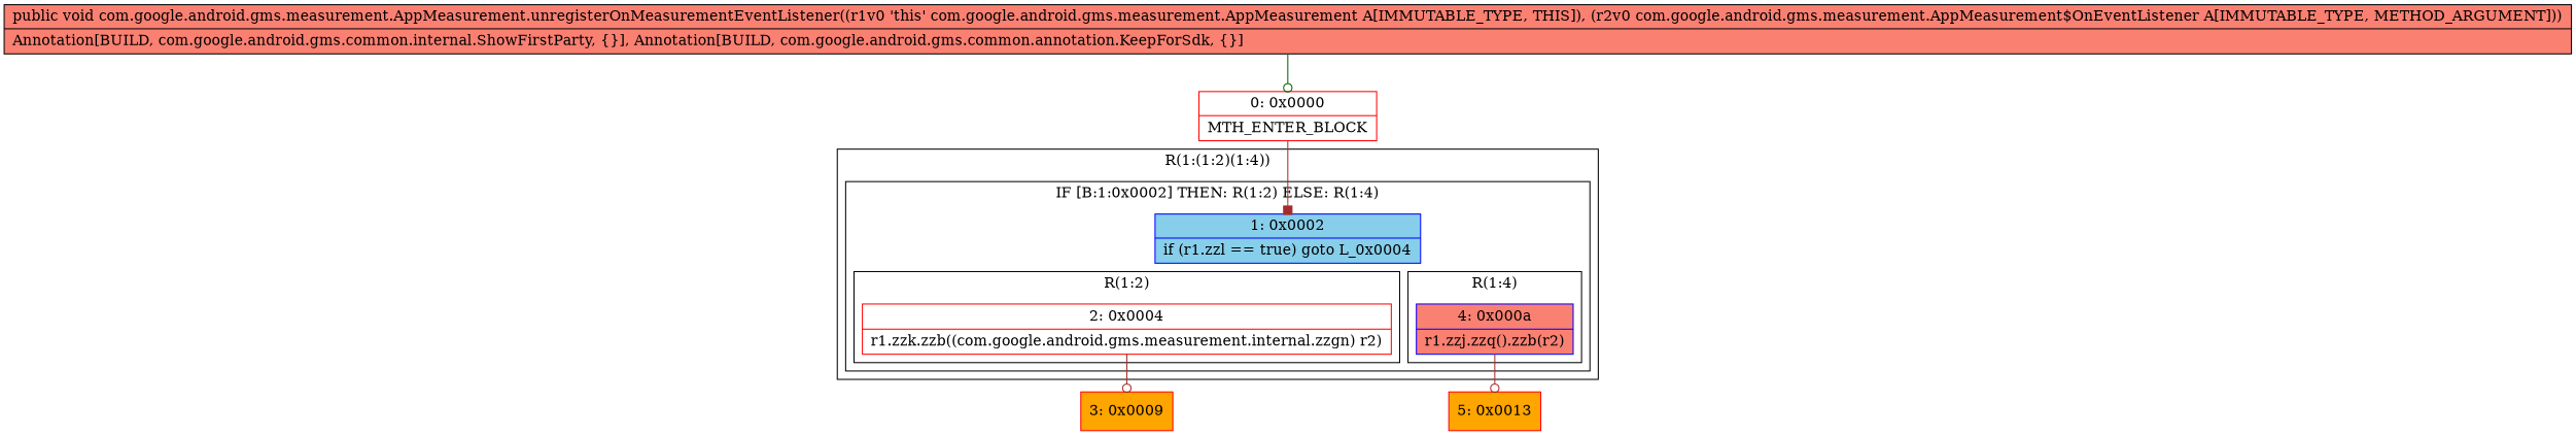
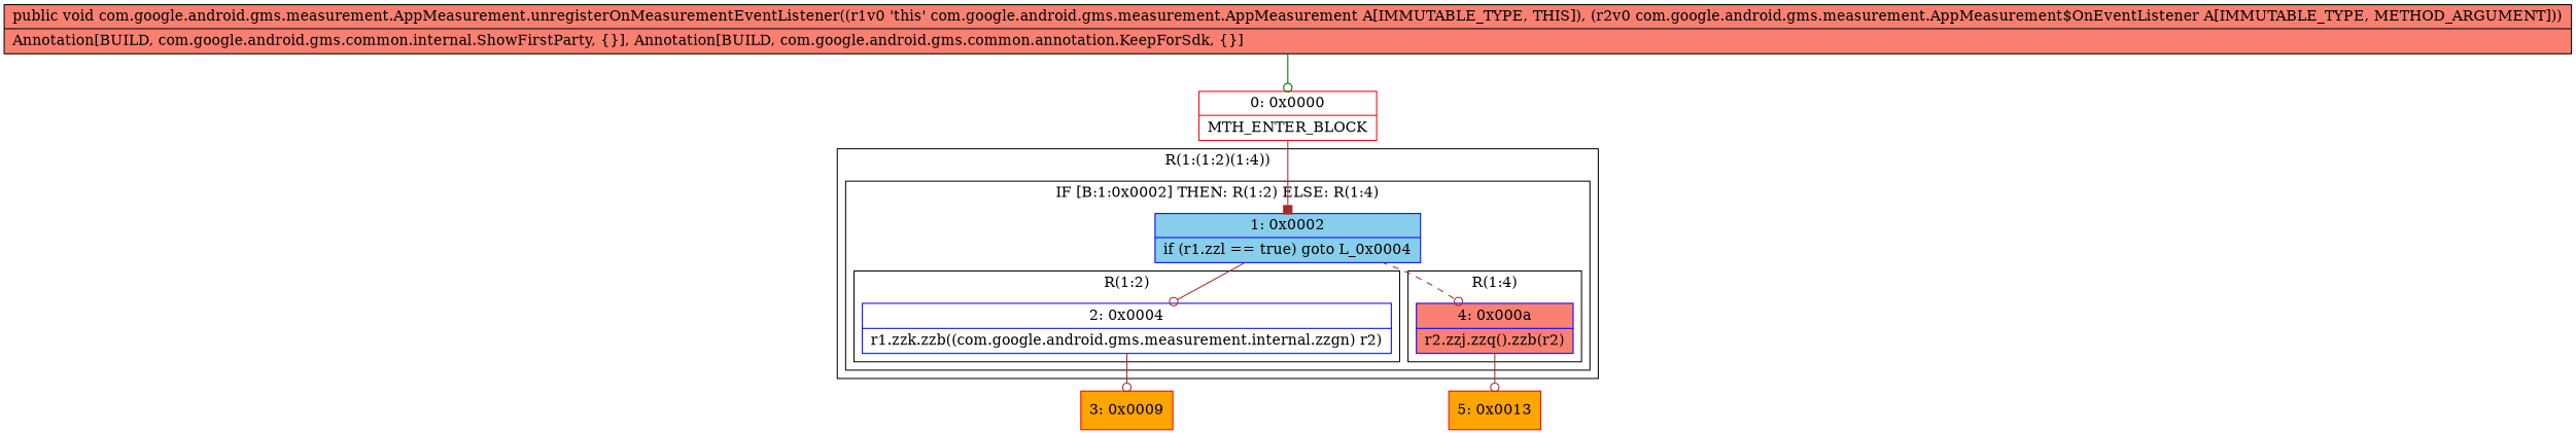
  digraph {
    node [color=blue fillcolor=white shape=record style=filled]
    edge [arrowhead=odot color=brown]
-   n1 [color=red label="{2\:\ 0x0004|r1.zzk.zzb((com.google.android.gms.measurement.internal.zzgn) r2)\l}"]
-   n2 [fillcolor=salmon label="{4\:\ 0x000a|r1.zzj.zzq().zzb(r2)\l}"]
+   n1 [label="{2\:\ 0x0004|r1.zzk.zzb((com.google.android.gms.measurement.internal.zzgn) r2)\l}"]
+   n2 [fillcolor=salmon label="{4\:\ 0x000a|r2.zzj.zzq().zzb(r2)\l}"]
    n3 [fillcolor=skyblue label="{1\:\ 0x0002|if (r1.zzl == true) goto L_0x0004\l}"]
    n4 [color=red fillcolor=orange label="{3\:\ 0x0009}"]
    n5 [color=red fillcolor=orange label="{5\:\ 0x0013}"]
    n6 [color=red label="{0\:\ 0x0000|MTH_ENTER_BLOCK\l}"]
    n7 [fillcolor=salmon label="{public void com.google.android.gms.measurement.AppMeasurement.unregisterOnMeasurementEventListener((r1v0 'this' com.google.android.gms.measurement.AppMeasurement A[IMMUTABLE_TYPE, THIS]), (r2v0 com.google.android.gms.measurement.AppMeasurement$OnEventListener A[IMMUTABLE_TYPE, METHOD_ARGUMENT]))  | Annotation[BUILD, com.google.android.gms.common.internal.ShowFirstParty, \{\}], Annotation[BUILD, com.google.android.gms.common.annotation.KeepForSdk, \{\}]\l}" color=""]
    subgraph cluster_1 {
      label="R(1:(1:2)(1:4))"
      subgraph cluster_2 {
        label="IF [B:1:0x0002] THEN: R(1:2) ELSE: R(1:4)"
        n3
        subgraph cluster_3 {
          label="R(1:2)"
          n1
        }
        subgraph cluster_4 {
          label="R(1:4)"
          n2
        }
      }
    }
    n1 -> n4
    n2 -> n5
+   n3 -> n1
+   n3 -> n2 [style=dashed]
    n6 -> n3 [arrowhead=box]
    n7 -> n6 [color=darkgreen]
  }
